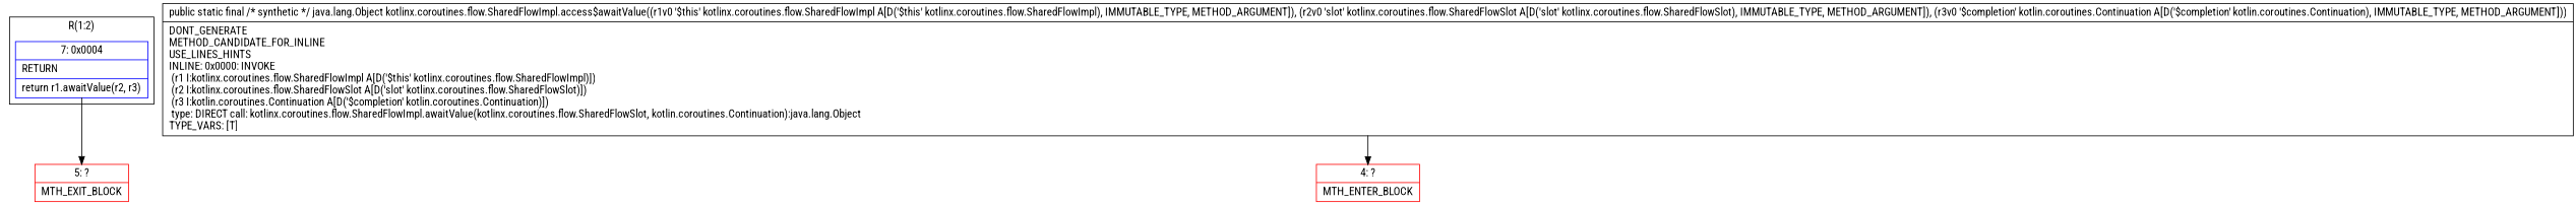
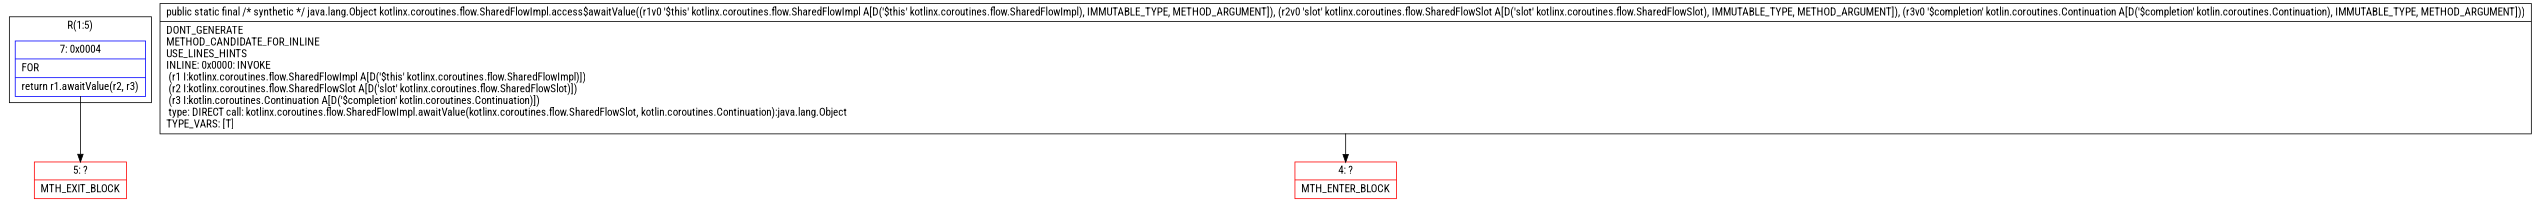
  digraph {
    fontname="Roboto Condensed"
    node [color=red fontname="Roboto Condensed" shape=record]
    edge [fontname="Roboto Condensed"]
-   n1 [color=blue label="{7\:\ 0x0004|RETURN\l|return r1.awaitValue(r2, r3)\l}"]
+   n1 [color=blue label="{7\:\ 0x0004|FOR\l|return r1.awaitValue(r2, r3)\l}"]
    n2 [label="{5\:\ ?|MTH_EXIT_BLOCK\l}"]
    n3 [label="{4\:\ ?|MTH_ENTER_BLOCK\l}"]
    n4 [label="{public static final \/* synthetic *\/ java.lang.Object kotlinx.coroutines.flow.SharedFlowImpl.access$awaitValue((r1v0 '$this' kotlinx.coroutines.flow.SharedFlowImpl A[D('$this' kotlinx.coroutines.flow.SharedFlowImpl), IMMUTABLE_TYPE, METHOD_ARGUMENT]), (r2v0 'slot' kotlinx.coroutines.flow.SharedFlowSlot A[D('slot' kotlinx.coroutines.flow.SharedFlowSlot), IMMUTABLE_TYPE, METHOD_ARGUMENT]), (r3v0 '$completion' kotlin.coroutines.Continuation A[D('$completion' kotlin.coroutines.Continuation), IMMUTABLE_TYPE, METHOD_ARGUMENT]))  | DONT_GENERATE\lMETHOD_CANDIDATE_FOR_INLINE\lUSE_LINES_HINTS\lINLINE: 0x0000: INVOKE  \l  (r1 I:kotlinx.coroutines.flow.SharedFlowImpl A[D('$this' kotlinx.coroutines.flow.SharedFlowImpl)])\l  (r2 I:kotlinx.coroutines.flow.SharedFlowSlot A[D('slot' kotlinx.coroutines.flow.SharedFlowSlot)])\l  (r3 I:kotlin.coroutines.Continuation A[D('$completion' kotlin.coroutines.Continuation)])\l type: DIRECT call: kotlinx.coroutines.flow.SharedFlowImpl.awaitValue(kotlinx.coroutines.flow.SharedFlowSlot, kotlin.coroutines.Continuation):java.lang.Object\lTYPE_VARS: [T]\l}" color=""]
    subgraph cluster_1 {
-     label="R(1:2)"
+     label="R(1:5)"
      n1
    }
    n1 -> n2
    n4 -> n3
  }
